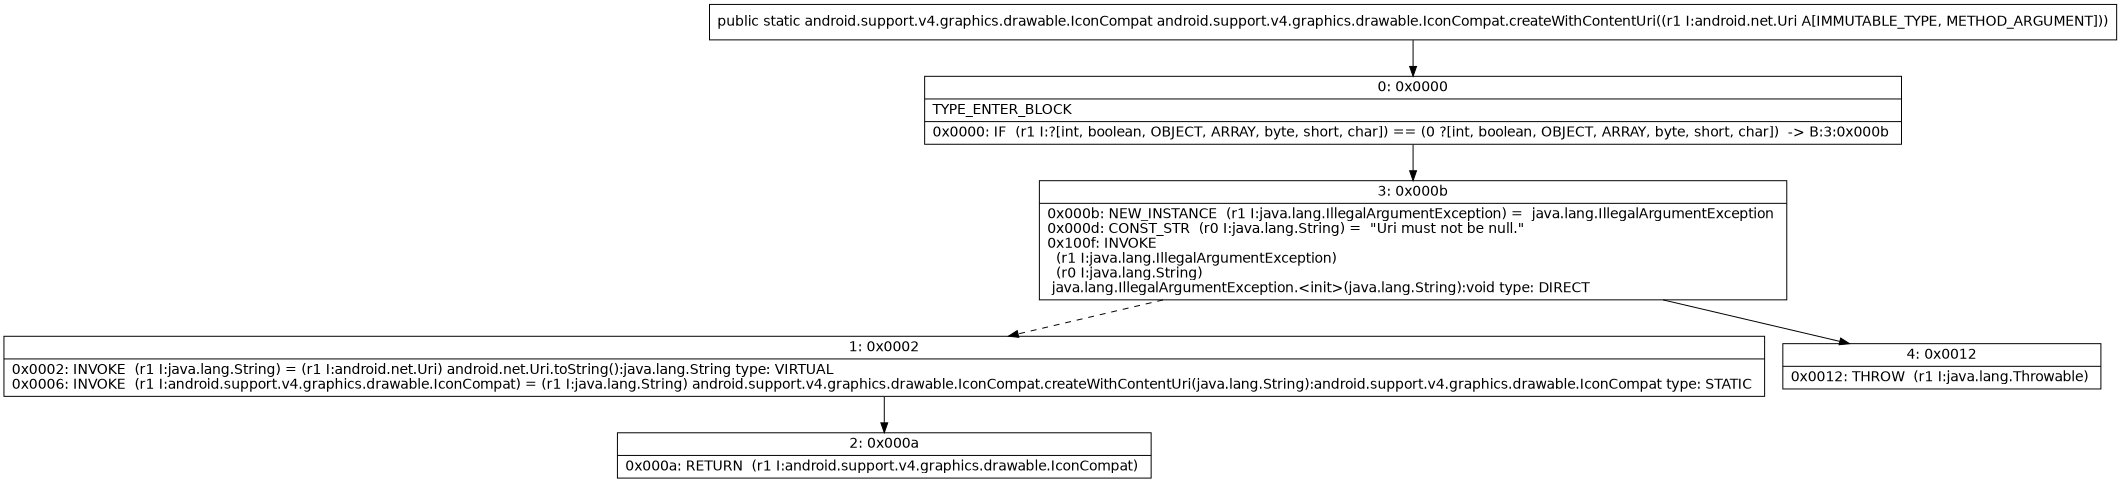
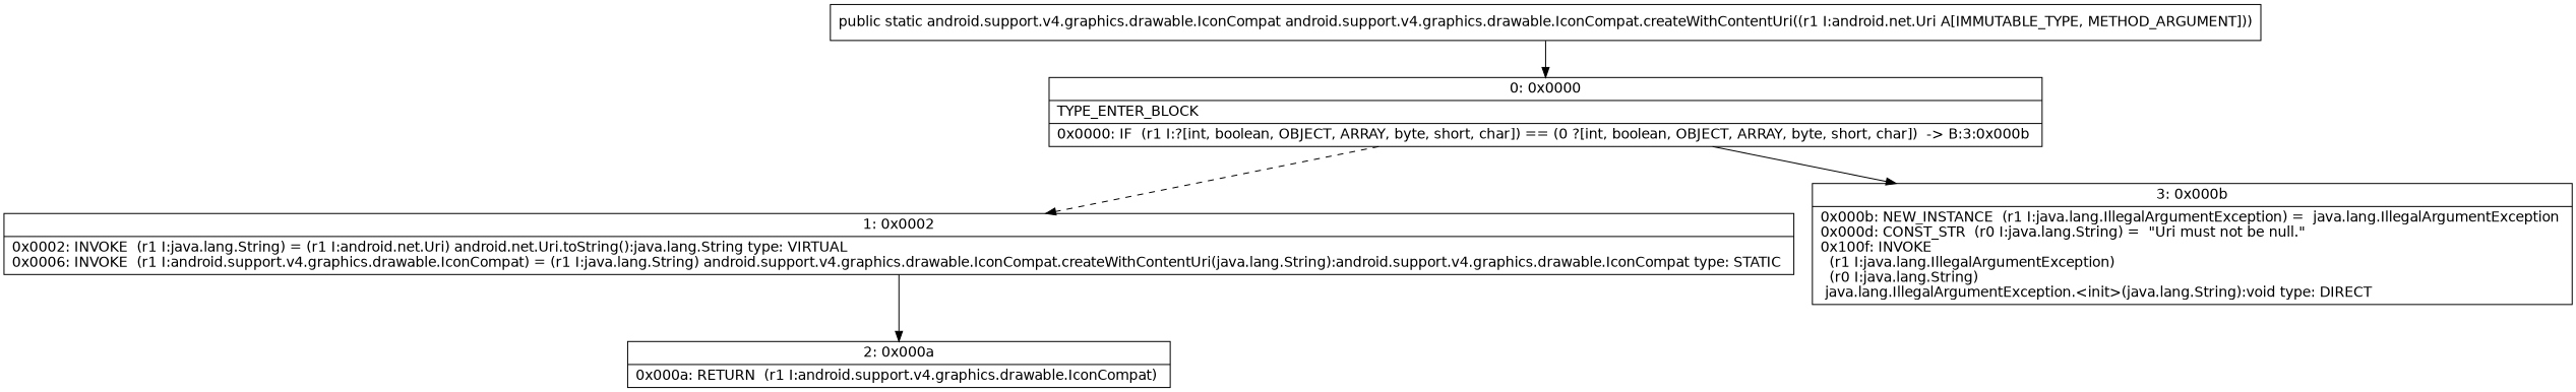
  digraph {
    fontname="DejaVu Sans"
    node [fontname="DejaVu Sans" shape=record]
    edge [fontname="DejaVu Sans"]
    n1 [label="{0\:\ 0x0000|TYPE_ENTER_BLOCK\l|0x0000: IF  (r1 I:?[int, boolean, OBJECT, ARRAY, byte, short, char]) == (0 ?[int, boolean, OBJECT, ARRAY, byte, short, char])  \-\> B:3:0x000b \l}"]
    n2 [label="{1\:\ 0x0002|0x0002: INVOKE  (r1 I:java.lang.String) = (r1 I:android.net.Uri) android.net.Uri.toString():java.lang.String type: VIRTUAL \l0x0006: INVOKE  (r1 I:android.support.v4.graphics.drawable.IconCompat) = (r1 I:java.lang.String) android.support.v4.graphics.drawable.IconCompat.createWithContentUri(java.lang.String):android.support.v4.graphics.drawable.IconCompat type: STATIC \l}"]
    n3 [label="{3\:\ 0x000b|0x000b: NEW_INSTANCE  (r1 I:java.lang.IllegalArgumentException) =  java.lang.IllegalArgumentException \l0x000d: CONST_STR  (r0 I:java.lang.String) =  \"Uri must not be null.\" \l0x100f: INVOKE  \l  (r1 I:java.lang.IllegalArgumentException)\l  (r0 I:java.lang.String)\l java.lang.IllegalArgumentException.\<init\>(java.lang.String):void type: DIRECT \l}"]
    n4 [label="{2\:\ 0x000a|0x000a: RETURN  (r1 I:android.support.v4.graphics.drawable.IconCompat) \l}"]
-   n5 [label="{4\:\ 0x0012|0x0012: THROW  (r1 I:java.lang.Throwable) \l}"]
    n6 [label="{public static android.support.v4.graphics.drawable.IconCompat android.support.v4.graphics.drawable.IconCompat.createWithContentUri((r1 I:android.net.Uri A[IMMUTABLE_TYPE, METHOD_ARGUMENT])) }"]
-   n3 -> n2 [style=dashed]
+   n1 -> n2 [style=dashed]
    n1 -> n3
    n2 -> n4
-   n3 -> n5
    n6 -> n1
  }
